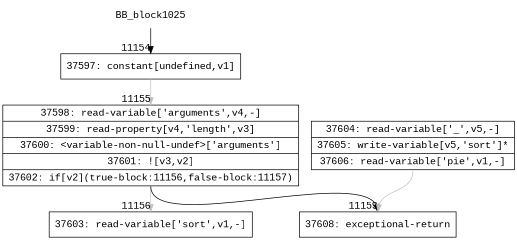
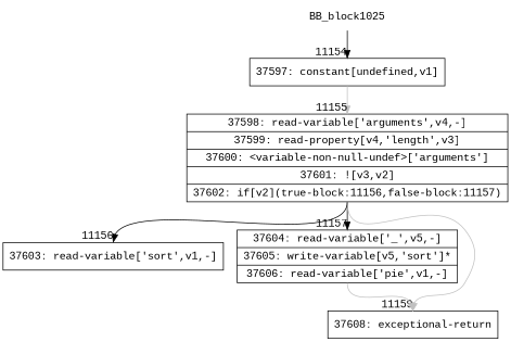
  digraph {
    fontname="Liberation Mono"
    rankdir=TD
    node [fontname="Liberation Mono" shape=record]
    edge [fontname="Liberation Mono" headport=n tailport=s]
    n1 [label=BB_block1025 shape=none]
    n2 [label="{37597: constant[undefined,v1]}"]
    n3 [label="{37598: read-variable['arguments',v4,-]|37599: read-property[v4,'length',v3]|37600: \<variable-non-null-undef\>['arguments']|37601: ![v3,v2]|37602: if[v2](true-block:11156,false-block:11157)}"]
    n4 [label="{37603: read-variable['sort',v1,-]}"]
    n5 [label="{37604: read-variable['_',v5,-]|37605: write-variable[v5,'sort']*|37606: read-variable['pie',v1,-]}"]
    n6 [label="{37608: exceptional-return}"]
    n1 -> n2 [headlabel="    11154"]
    n2 -> n3 [color=gray headlabel="      11155"]
-   n3 -> n4 [headlabel="      11156" color=gray]
-   n3 -> n6 [color=black headlabel="      11159"]
+   n3 -> n4 [headlabel="      11156"]
+   n3 -> n5 [headlabel="      11157"]
+   n3 -> n6 [color=gray headlabel="      11159"]
    n5 -> n6 [color=gray]
  }
